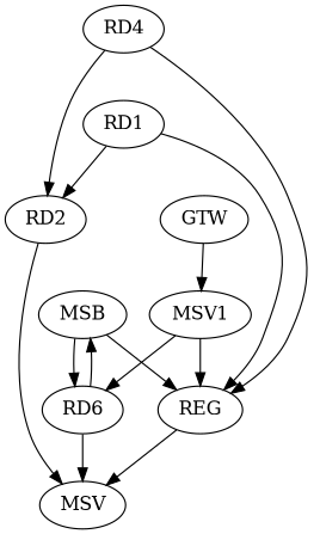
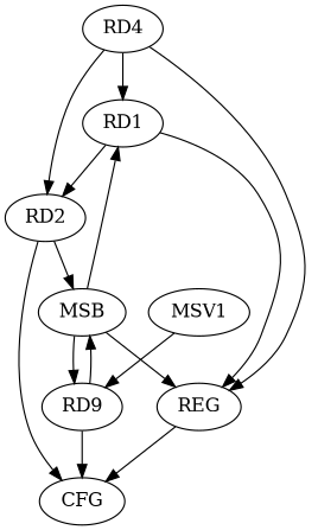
  strict digraph {
    n1 [label=RD1]
    n2 [label=RD2]
    n3 [label=REG]
    n4 [label=MSB]
-   n5 [label=MSV]
-   n6 [label=RD6]
+   n5 [label=CFG]
+   n6 [label=RD9]
    n7 [label=RD4]
-   n8 [label=GTW]
    n9 [label=MSV1]
    n1 -> n2
    n1 -> n3
+   n2 -> n4
    n2 -> n5
    n3 -> n5
+   n4 -> n1
    n4 -> n3
    n4 -> n6
    n6 -> n4
    n6 -> n5
+   n7 -> n1
    n7 -> n2
    n7 -> n3
-   n8 -> n9
-   n9 -> n3
    n9 -> n6
  }
